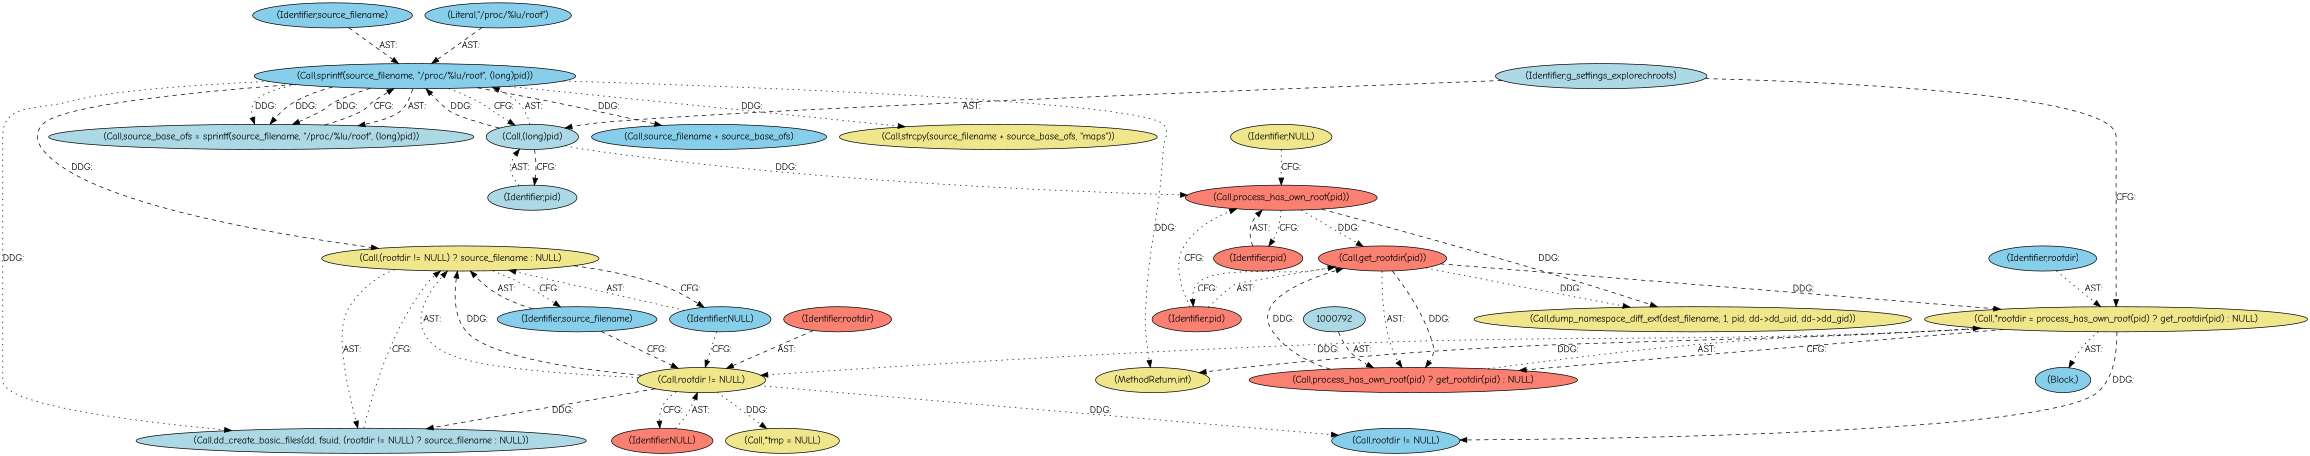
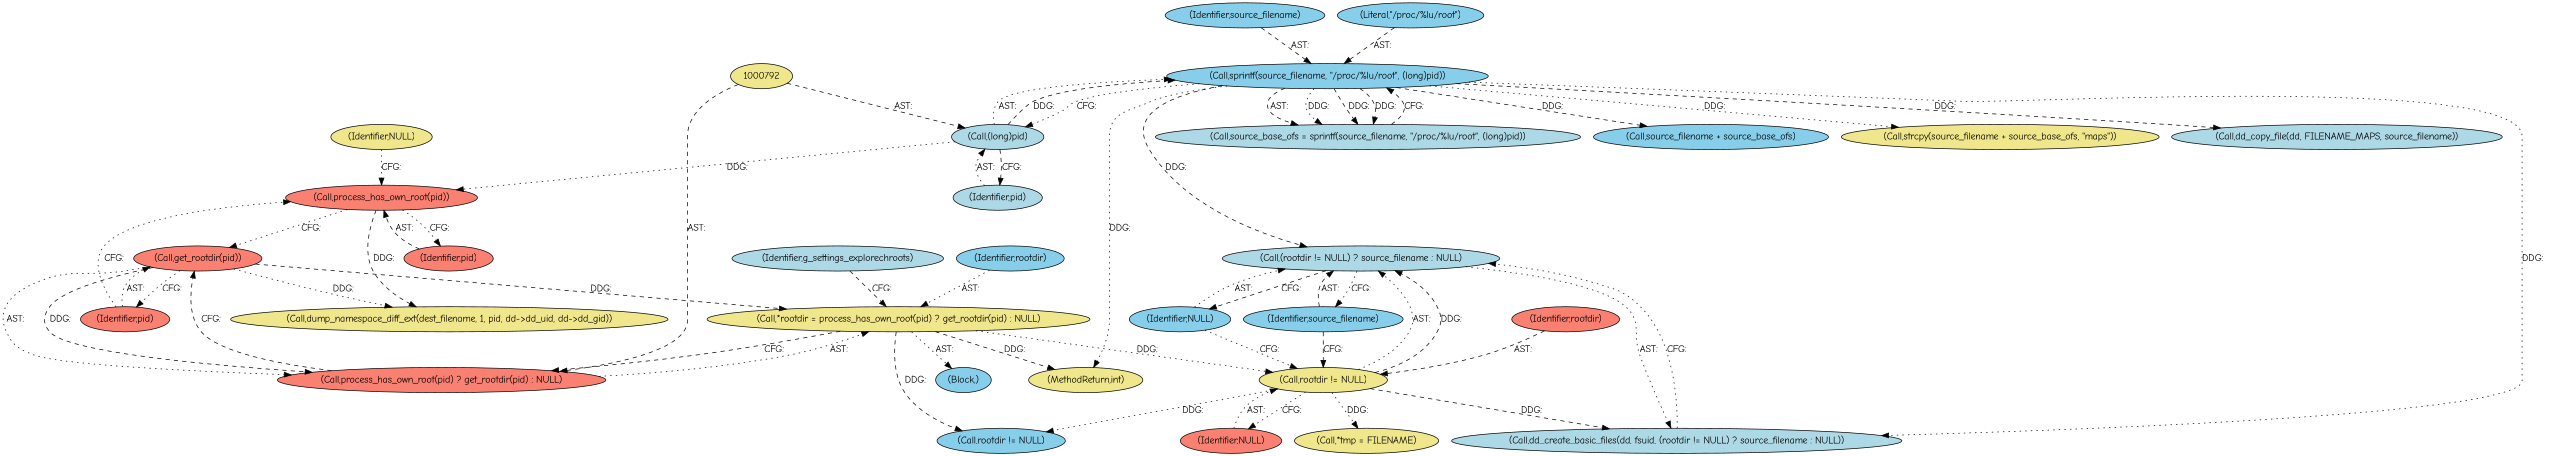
  digraph {
    fontname="Comic Neue"
    node [fillcolor=skyblue fontname="Comic Neue" style=filled]
    edge [fontname="Comic Neue" style=dotted]
-   n1 [fillcolor=khaki label="(Call,(rootdir != NULL) ? source_filename : NULL)"]
+   n1 [fillcolor=lightblue label="(Call,(rootdir != NULL) ? source_filename : NULL)"]
    n2 [label="(Identifier,NULL)"]
    n3 [label="(Identifier,source_filename)"]
    n4 [fillcolor=lightblue label="(Call,dd_create_basic_files(dd, fsuid, (rootdir != NULL) ? source_filename : NULL))"]
    n5 [fillcolor=khaki label="(Call,rootdir != NULL)"]
    n6 [label="(Call,sprintf(source_filename, \"/proc/%lu/root\", (long)pid))"]
    n7 [fillcolor=lightblue label="(Call,(long)pid)"]
    n8 [fillcolor=lightblue label="(Call,source_base_ofs = sprintf(source_filename, \"/proc/%lu/root\", (long)pid))"]
    n9 [fillcolor=khaki label="(MethodReturn,int)"]
    n10 [label="(Call,source_filename + source_base_ofs)"]
    n11 [fillcolor=khaki label="(Call,strcpy(source_filename + source_base_ofs, \"maps\"))"]
+   n12 [fillcolor=lightblue label="(Call,dd_copy_file(dd, FILENAME_MAPS, source_filename))"]
    n13 [fillcolor=salmon label="(Call,process_has_own_root(pid))"]
    n14 [fillcolor=lightblue label="(Identifier,pid)"]
    n15 [fillcolor=salmon label="(Call,get_rootdir(pid))"]
    n16 [fillcolor=khaki label="(Call,dump_namespace_diff_ext(dest_filename, 1, pid, dd->dd_uid, dd->dd_gid))"]
    n17 [fillcolor=salmon label="(Identifier,pid)"]
    n18 [fillcolor=salmon label="(Identifier,NULL)"]
-   n19 [fillcolor=khaki label="(Call,*tmp = NULL)"]
+   n19 [fillcolor=khaki label="(Call,*tmp = FILENAME)"]
    n20 [label="(Call,rootdir != NULL)"]
    n21 [fillcolor=khaki label="(Call,*rootdir = process_has_own_root(pid) ? get_rootdir(pid) : NULL)"]
    n22 [label="(Block,)"]
    n23 [fillcolor=salmon label="(Call,process_has_own_root(pid) ? get_rootdir(pid) : NULL)"]
    n24 [fillcolor=salmon label="(Identifier,pid)"]
    n25 [label="(Identifier,source_filename)"]
    n26 [label="(Literal,\"/proc/%lu/root\")"]
    n27 [fillcolor=salmon label="(Identifier,rootdir)"]
    n28 [fillcolor=khaki label="(Identifier,NULL)"]
    n29 [label="(Identifier,rootdir)"]
    n30 [fillcolor=lightblue label="(Identifier,g_settings_explorechroots)"]
-   1000792 [fillcolor=lightblue]
+   1000792 [fillcolor=khaki]
    n1 -> n2 [label="CFG: " style=dashed]
    n1 -> n3 [label="CFG: "]
    n1 -> n4 [label="AST: "]
    n2 -> n1 [label="AST: "]
    n2 -> n5 [label="CFG: "]
    n3 -> n1 [label="AST: " style=dashed]
    n3 -> n5 [label="CFG: " style=dashed]
    n4 -> n1 [label="CFG: "]
    n5 -> n1 [label="AST: "]
    n5 -> n1 [label="DDG: " style=dashed]
    n5 -> n4 [label="DDG: " style=dashed]
    n5 -> n18 [label="CFG: "]
    n5 -> n19 [label="DDG: "]
    n5 -> n20 [label="DDG: "]
    n6 -> n1 [label="DDG: " style=dashed]
    n6 -> n4 [label="DDG: "]
    n6 -> n7 [label="CFG: "]
    n6 -> n8 [label="AST: " style=dashed]
    n6 -> n8 [label="DDG: "]
    n6 -> n8 [label="DDG: " style=dashed]
    n6 -> n8 [label="DDG: " style=dashed]
    n6 -> n9 [label="DDG: "]
    n6 -> n10 [label="DDG: " style=dashed]
    n6 -> n11 [label="DDG: "]
+   n6 -> n12 [label="DDG: " style=dashed]
    n7 -> n6 [label="AST: "]
    n7 -> n6 [label="DDG: " style=dashed]
    n7 -> n13 [label="DDG: "]
    n7 -> n14 [label="CFG: " style=dashed]
    n8 -> n6 [label="CFG: " style=dashed]
-   n13 -> n15 [label="DDG: "]
+   n13 -> n15 [label="CFG: "]
    n13 -> n16 [label="DDG: " style=dashed]
    n13 -> n17 [label="CFG: "]
    n14 -> n7 [label="AST: "]
    n15 -> n16 [label="DDG: "]
    n15 -> n21 [label="DDG: " style=dashed]
    n15 -> n23 [label="AST: "]
    n15 -> n23 [label="DDG: " style=dashed]
    n15 -> n24 [label="CFG: "]
    n17 -> n13 [label="AST: " style=dashed]
    n18 -> n5 [label="AST: "]
    n21 -> n5 [label="DDG: "]
    n21 -> n9 [label="DDG: " style=dashed]
    n21 -> n20 [label="DDG: " style=dashed]
    n21 -> n22 [label="AST: "]
    n21 -> n23 [label="CFG: " style=dashed]
-   n23 -> n15 [label="DDG: " style=dashed]
+   n23 -> n15 [label="CFG: " style=dashed]
    n23 -> n21 [label="AST: "]
    n24 -> n13 [label="CFG: "]
    n24 -> n15 [label="AST: "]
    n25 -> n6 [label="AST: " style=dashed]
    n26 -> n6 [label="AST: " style=dashed]
    n27 -> n5 [label="AST: " style=dashed]
    n28 -> n13 [label="CFG: "]
    n29 -> n21 [label="AST: "]
    n30 -> n21 [label="CFG: " style=dashed]
-   n30 -> n7 [label="AST: " style=dashed]
+   1000792 -> n7 [label="AST: " style=dashed]
    1000792 -> n23 [label="AST: " style=dashed]
  }
